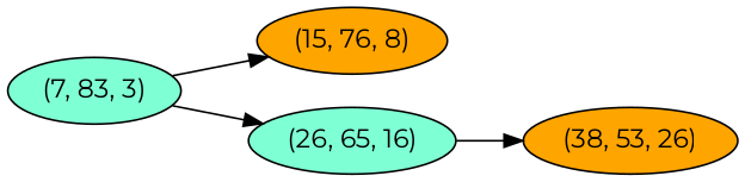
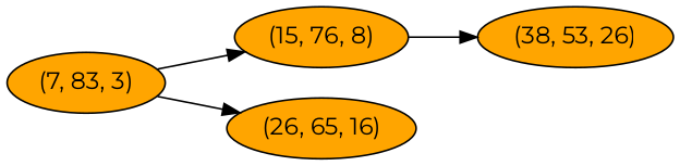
  digraph {
    fontname=Montserrat
    rankdir=LR
    node [fillcolor=orange fontname=Montserrat style=filled]
    edge [fontname=Montserrat]
    "(15, 76, 8)"
-   "(7, 83, 3)" [fillcolor=aquamarine]
-   "(26, 65, 16)" [fillcolor=aquamarine]
+   "(7, 83, 3)"
+   "(26, 65, 16)"
    "(38, 53, 26)"
    "(7, 83, 3)" -> "(15, 76, 8)"
    "(7, 83, 3)" -> "(26, 65, 16)"
-   "(26, 65, 16)" -> "(38, 53, 26)"
+   "(15, 76, 8)" -> "(38, 53, 26)"
  }
